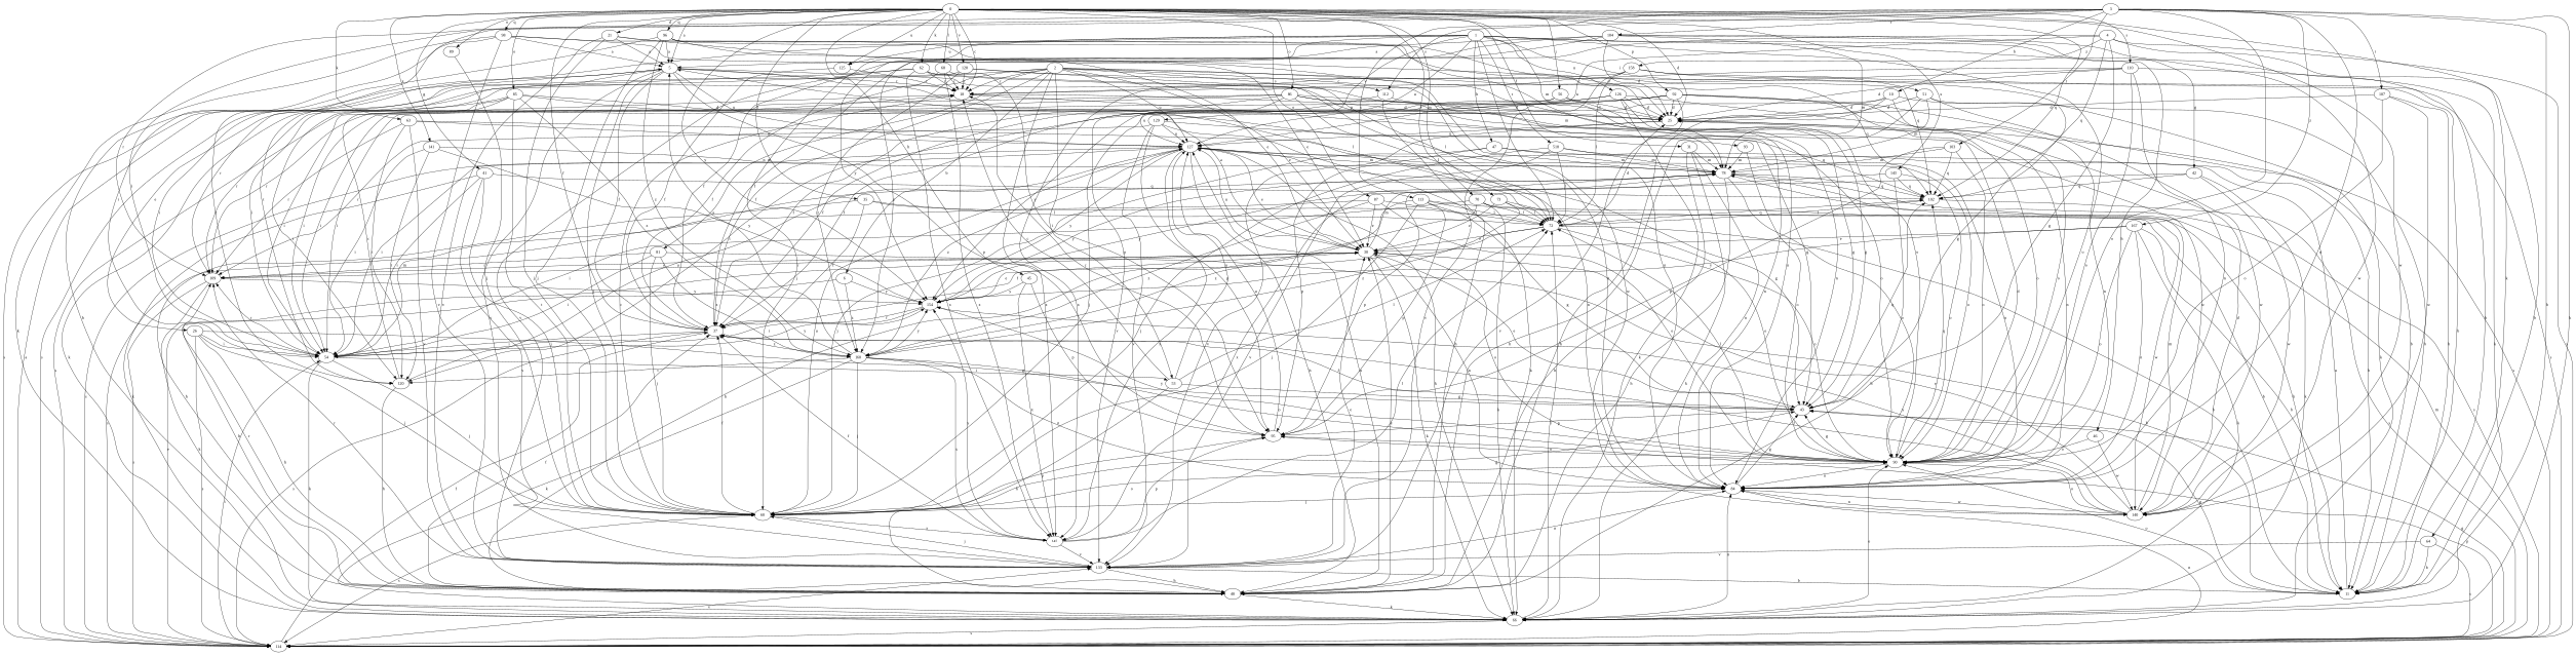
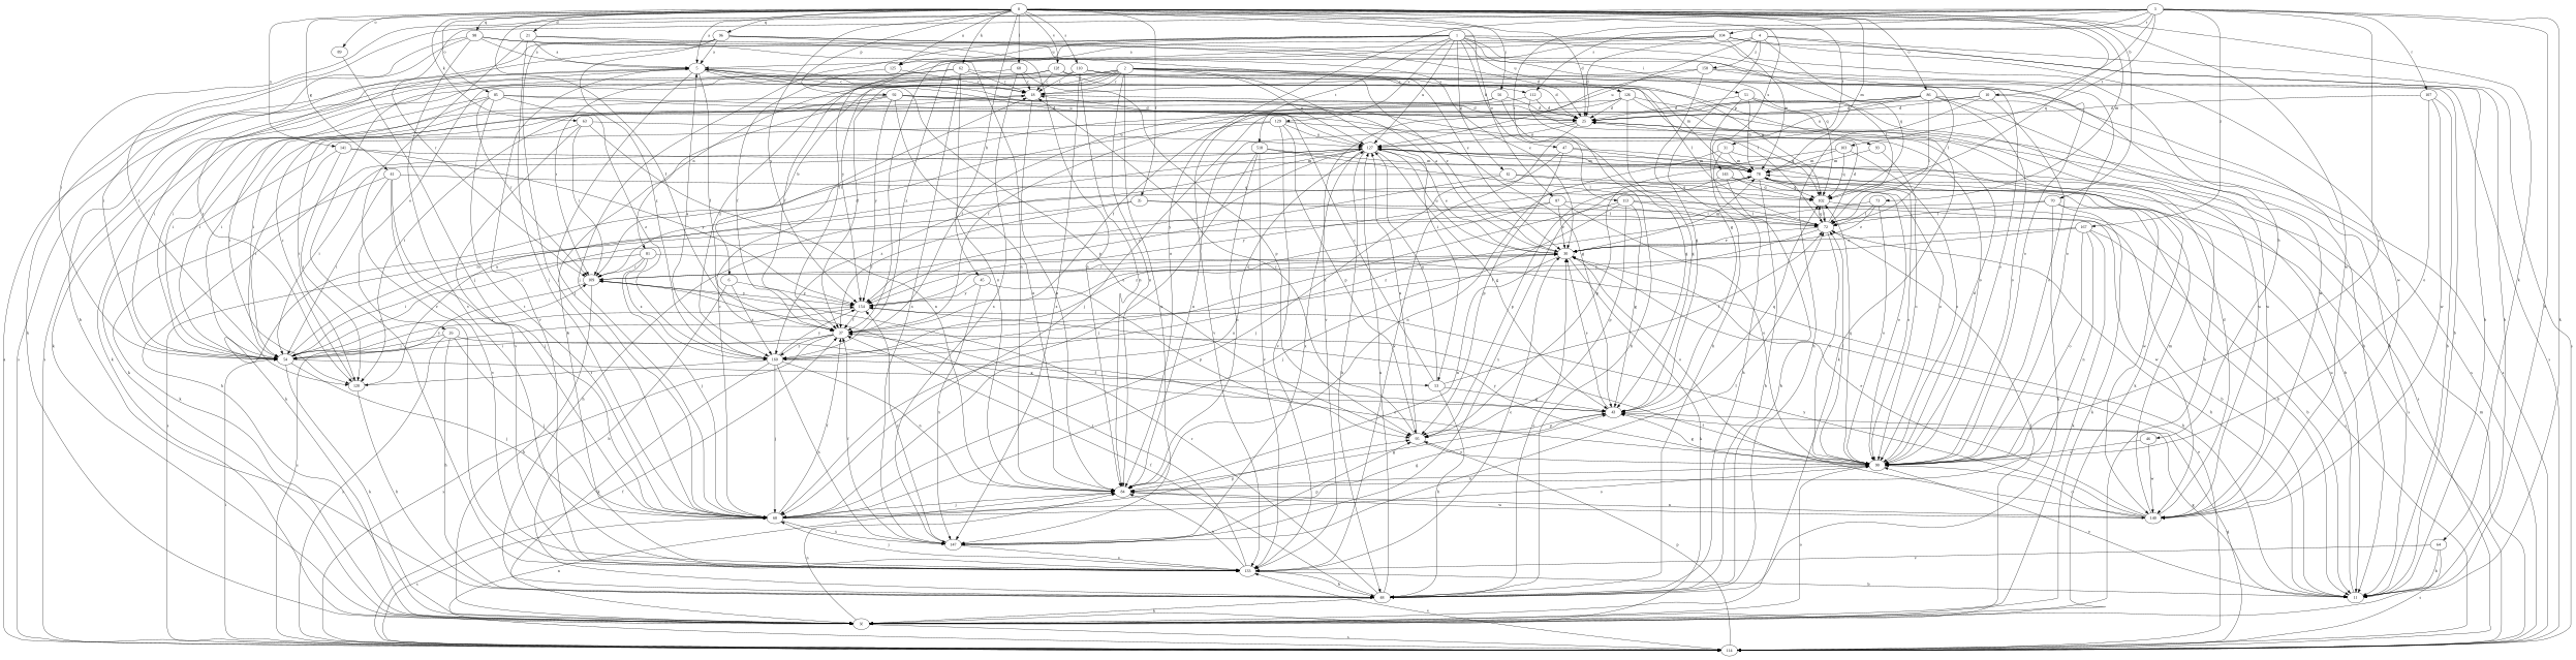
  strict digraph {
    fontname="Liberation Serif"
    node [fontname="Liberation Serif"]
    edge [fontname="Liberation Serif"]
    0
    5
    18
    21
    25
    31
    35
    37
    41
    45
    56
    62
    63
    64
    68
    70
    73
    78
    85
    86
    87
    89
    92
    96
    98
    102
    110
    125
    128
    140
    141
    143
    154
    60
    72
    127
    54
    114
    93
    95
    133
    84
    90
    66
    48
    11
    160
    147
    43
    109
    120
    30
    1
    42
    46
    47
    51
    n58 [label=518]
    126
    129
    2
    6
    26
    53
    81
    112
    3
    10
    103
    104
    107
    113
    n73 [label=167]
    4
    158
    0 -> 5 [label=a]
-   0 -> 18 [label=c]
    0 -> 21 [label=d]
    0 -> 25 [label=d]
    0 -> 31 [label=f]
    0 -> 35 [label=f]
    0 -> 37 [label=f]
    0 -> 41 [label=g]
    0 -> 45 [label=h]
    0 -> 56 [label=j]
    0 -> 62 [label=k]
    0 -> 63 [label=k]
    0 -> 64 [label=k]
    0 -> 68 [label=l]
    0 -> 70 [label=l]
    0 -> 73 [label=m]
    0 -> 78 [label=m]
    0 -> 85 [label=o]
    0 -> 86 [label=o]
    0 -> 87 [label=o]
    0 -> 89 [label=o]
    0 -> 92 [label=p]
    0 -> 96 [label=q]
    0 -> 98 [label=q]
    0 -> 102 [label=q]
    0 -> 110 [label=s]
    0 -> 125 [label=u]
    0 -> 128 [label=v]
    0 -> 140 [label=w]
    0 -> 141 [label=x]
    0 -> 143 [label=x]
    0 -> 154 [label=y]
    5 -> 18 [label=c]
    5 -> 37 [label=f]
    5 -> 60 [label=j]
    5 -> 72 [label=l]
    5 -> 127 [label=u]
    5 -> 54 [label=i]
    5 -> 114 [label=s]
    5 -> 93 [label=p]
    5 -> 95 [label=p]
    5 -> 133 [label=v]
    18 -> 25 [label=d]
    18 -> 54 [label=i]
    18 -> 84 [label=n]
    21 -> 5 [label=a]
    21 -> 60 [label=j]
    21 -> 133 [label=v]
    21 -> 84 [label=n]
    21 -> 90 [label=o]
    25 -> 127 [label=u]
    25 -> 133 [label=v]
    25 -> 84 [label=n]
    31 -> 78 [label=m]
    31 -> 84 [label=n]
    31 -> 66 [label=k]
    31 -> 48 [label=h]
    35 -> 37 [label=f]
    35 -> 72 [label=l]
    35 -> 48 [label=h]
    35 -> 11 [label=b]
    37 -> 54 [label=i]
    37 -> 114 [label=s]
    37 -> 160 [label=z]
    41 -> 102 [label=q]
    41 -> 60 [label=j]
    41 -> 54 [label=i]
    41 -> 133 [label=v]
    41 -> 66 [label=k]
    45 -> 154 [label=y]
    45 -> 95 [label=p]
    45 -> 147 [label=x]
    56 -> 25 [label=d]
    56 -> 54 [label=i]
    56 -> 133 [label=v]
    56 -> 43 [label=g]
    62 -> 18 [label=c]
    62 -> 78 [label=m]
    62 -> 133 [label=v]
    62 -> 84 [label=n]
    62 -> 147 [label=x]
    62 -> 109 [label=r]
    63 -> 127 [label=u]
    63 -> 133 [label=v]
    63 -> 84 [label=n]
    63 -> 109 [label=r]
    63 -> 120 [label=t]
    64 -> 114 [label=s]
    64 -> 133 [label=v]
    64 -> 11 [label=b]
    68 -> 18 [label=c]
    68 -> 37 [label=f]
    68 -> 95 [label=p]
    68 -> 147 [label=x]
    70 -> 72 [label=l]
    70 -> 54 [label=i]
    70 -> 66 [label=k]
    70 -> 48 [label=h]
    70 -> 11 [label=b]
    73 -> 72 [label=l]
    73 -> 90 [label=o]
    73 -> 160 [label=z]
    73 -> 30 [label=e]
    78 -> 102 [label=q]
    78 -> 154 [label=y]
    78 -> 114 [label=s]
    78 -> 90 [label=o]
    78 -> 48 [label=h]
    78 -> 147 [label=x]
    85 -> 25 [label=d]
    85 -> 60 [label=t]
    85 -> 66 [label=k]
    85 -> 160 [label=z]
    85 -> 43 [label=g]
    85 -> 109 [label=r]
    85 -> 120 [label=t]
    86 -> 25 [label=d]
    86 -> 37 [label=f]
    86 -> 140 [label=w]
    86 -> 72 [label=l]
    86 -> 127 [label=u]
    86 -> 114 [label=s]
    86 -> 90 [label=o]
    86 -> 109 [label=r]
    87 -> 72 [label=l]
    87 -> 114 [label=s]
    87 -> 90 [label=o]
    87 -> 160 [label=z]
    87 -> 30 [label=e]
    89 -> 60 [label=j]
    92 -> 25 [label=d]
    92 -> 154 [label=y]
    92 -> 54 [label=i]
    92 -> 133 [label=v]
    92 -> 84 [label=n]
    92 -> 90 [label=o]
    92 -> 11 [label=b]
    92 -> 120 [label=t]
    96 -> 5 [label=a]
    96 -> 25 [label=d]
    96 -> 60 [label=j]
    96 -> 84 [label=n]
    96 -> 48 [label=h]
    96 -> 160 [label=z]
    96 -> 30 [label=e]
    98 -> 5 [label=a]
    98 -> 102 [label=q]
    98 -> 54 [label=i]
    98 -> 133 [label=v]
    98 -> 66 [label=k]
    98 -> 30 [label=e]
    102 -> 72 [label=l]
    102 -> 114 [label=s]
    110 -> 18 [label=c]
    110 -> 25 [label=d]
    110 -> 84 [label=n]
    110 -> 90 [label=o]
    110 -> 66 [label=k]
    110 -> 147 [label=x]
    125 -> 18 [label=c]
    125 -> 37 [label=f]
    128 -> 18 [label=c]
    128 -> 72 [label=l]
    128 -> 114 [label=s]
    128 -> 11 [label=b]
    128 -> 160 [label=z]
    140 -> 25 [label=d]
    140 -> 37 [label=f]
    140 -> 78 [label=m]
    140 -> 154 [label=y]
    140 -> 84 [label=n]
    140 -> 90 [label=o]
    140 -> 30 [label=e]
    141 -> 78 [label=m]
    141 -> 154 [label=y]
    141 -> 54 [label=i]
    141 -> 120 [label=t]
    143 -> 102 [label=q]
    143 -> 95 [label=p]
    143 -> 90 [label=o]
    143 -> 48 [label=h]
    154 -> 37 [label=f]
    154 -> 54 [label=i]
    154 -> 30 [label=e]
    60 -> 18 [label=c]
    60 -> 37 [label=f]
    60 -> 127 [label=u]
    60 -> 114 [label=s]
    60 -> 95 [label=p]
    60 -> 90 [label=o]
    60 -> 147 [label=x]
    60 -> 43 [label=g]
    72 -> 25 [label=d]
    72 -> 37 [label=f]
    72 -> 102 [label=q]
    72 -> 90 [label=o]
    72 -> 11 [label=b]
    72 -> 30 [label=e]
    127 -> 78 [label=m]
    127 -> 154 [label=y]
    127 -> 54 [label=i]
    127 -> 114 [label=s]
    127 -> 90 [label=o]
    127 -> 66 [label=k]
    127 -> 48 [label=h]
    127 -> 160 [label=z]
    127 -> 147 [label=x]
    127 -> 43 [label=g]
    127 -> 30 [label=e]
    54 -> 78 [label=m]
    54 -> 154 [label=y]
    54 -> 60 [label=j]
    54 -> 66 [label=k]
    54 -> 109 [label=r]
    54 -> 53 [label=i]
    114 -> 5 [label=a]
    114 -> 37 [label=f]
    114 -> 78 [label=m]
    114 -> 54 [label=i]
    114 -> 95 [label=p]
    114 -> 133 [label=v]
    114 -> 84 [label=n]
    114 -> 43 [label=g]
    114 -> 30 [label=e]
    93 -> 78 [label=m]
    93 -> 90 [label=o]
    95 -> 18 [label=c]
    95 -> 127 [label=u]
    95 -> 90 [label=o]
    133 -> 60 [label=j]
    133 -> 84 [label=n]
    133 -> 48 [label=h]
    133 -> 11 [label=b]
    133 -> 109 [label=r]
    133 -> 30 [label=e]
    84 -> 140 [label=w]
    84 -> 60 [label=j]
    84 -> 43 [label=g]
    90 -> 25 [label=d]
    90 -> 102 [label=q]
    90 -> 154 [label=y]
    90 -> 72 [label=l]
    90 -> 84 [label=n]
    90 -> 43 [label=g]
    66 -> 72 [label=l]
    66 -> 114 [label=s]
    66 -> 84 [label=n]
    66 -> 90 [label=o]
    48 -> 37 [label=f]
    48 -> 127 [label=u]
    48 -> 66 [label=k]
    48 -> 109 [label=r]
    48 -> 30 [label=e]
    11 -> 127 [label=u]
    11 -> 90 [label=o]
    11 -> 43 [label=g]
    160 -> 5 [label=a]
    160 -> 154 [label=y]
    160 -> 60 [label=j]
    160 -> 84 [label=n]
    160 -> 90 [label=o]
    160 -> 66 [label=k]
    160 -> 147 [label=x]
    160 -> 120 [label=t]
    147 -> 37 [label=f]
    147 -> 154 [label=y]
    147 -> 72 [label=l]
    147 -> 95 [label=p]
    147 -> 133 [label=v]
    43 -> 37 [label=f]
    43 -> 102 [label=q]
    43 -> 95 [label=p]
    43 -> 30 [label=e]
    109 -> 154 [label=y]
    109 -> 114 [label=s]
    109 -> 66 [label=k]
    109 -> 30 [label=e]
    120 -> 18 [label=c]
    120 -> 127 [label=u]
    120 -> 48 [label=h]
    30 -> 5 [label=a]
    30 -> 78 [label=m]
    30 -> 127 [label=u]
    30 -> 84 [label=n]
    30 -> 90 [label=o]
    30 -> 66 [label=k]
    30 -> 109 [label=r]
    1 -> 125 [label=u]
    1 -> 154 [label=y]
    1 -> 60 [label=j]
    1 -> 72 [label=l]
    1 -> 127 [label=u]
    1 -> 90 [label=o]
    1 -> 120 [label=t]
    1 -> 42 [label=g]
    1 -> 46 [label=h]
    1 -> 47 [label=h]
    1 -> 51 [label=i]
    1 -> n58 [label=t]
    1 -> 126 [label=u]
    1 -> 129 [label=v]
    42 -> 102 [label=q]
    42 -> 140 [label=w]
    42 -> 154 [label=y]
    42 -> 66 [label=k]
    46 -> 140 [label=w]
    46 -> 90 [label=o]
    47 -> 78 [label=m]
    47 -> 60 [label=j]
    47 -> 95 [label=p]
    47 -> 11 [label=b]
    51 -> 25 [label=d]
    51 -> 78 [label=m]
    51 -> 140 [label=w]
    51 -> 66 [label=k]
    51 -> 48 [label=h]
    n58 -> 78 [label=m]
    n58 -> 60 [label=j]
    n58 -> 72 [label=l]
    n58 -> 133 [label=v]
    n58 -> 84 [label=n]
    126 -> 25 [label=d]
    126 -> 37 [label=f]
    126 -> 54 [label=i]
    126 -> 114 [label=s]
    126 -> 66 [label=k]
    126 -> 43 [label=g]
    129 -> 102 [label=q]
    129 -> 127 [label=u]
    129 -> 95 [label=p]
    129 -> 133 [label=v]
    129 -> 66 [label=k]
    129 -> 109 [label=r]
    2 -> 18 [label=c]
    2 -> 37 [label=f]
    2 -> 102 [label=q]
    2 -> 140 [label=w]
    2 -> 127 [label=u]
    2 -> 54 [label=i]
    2 -> 84 [label=n]
    2 -> 147 [label=x]
    2 -> 30 [label=e]
    2 -> 6 [label=b]
    2 -> 26 [label=e]
    2 -> 53 [label=i]
    2 -> 81 [label=n]
    2 -> 112 [label=s]
    6 -> 154 [label=y]
    6 -> 48 [label=h]
    6 -> 160 [label=z]
    26 -> 60 [label=j]
    26 -> 54 [label=i]
    26 -> 114 [label=s]
    26 -> 48 [label=h]
    26 -> 43 [label=g]
    53 -> 18 [label=c]
    53 -> 72 [label=l]
    53 -> 127 [label=u]
    53 -> 48 [label=h]
    53 -> 43 [label=g]
    81 -> 60 [label=j]
    81 -> 54 [label=i]
    81 -> 11 [label=b]
    81 -> 160 [label=z]
    81 -> 109 [label=r]
    112 -> 25 [label=d]
    112 -> 37 [label=f]
    112 -> 48 [label=h]
    3 -> 54 [label=i]
    3 -> 84 [label=n]
    3 -> 90 [label=o]
    3 -> 66 [label=k]
    3 -> 11 [label=b]
    3 -> 109 [label=r]
    3 -> 120 [label=t]
    3 -> 112 [label=s]
    3 -> 10 [label=b]
    3 -> 103 [label=r]
    3 -> 104 [label=r]
    3 -> 107 [label=r]
    3 -> 113 [label=s]
    3 -> n73 [label=z]
    10 -> 25 [label=d]
    10 -> 60 [label=j]
    10 -> 90 [label=o]
    10 -> 48 [label=h]
    10 -> 11 [label=b]
    103 -> 78 [label=m]
    103 -> 102 [label=q]
    103 -> 95 [label=p]
    103 -> 90 [label=o]
    104 -> 5 [label=a]
    104 -> 25 [label=d]
    104 -> 37 [label=f]
    104 -> 78 [label=m]
    104 -> 140 [label=w]
    104 -> 11 [label=b]
    104 -> 160 [label=z]
    107 -> 25 [label=d]
    107 -> 140 [label=w]
    107 -> 90 [label=o]
    107 -> 11 [label=b]
    113 -> 140 [label=w]
    113 -> 60 [label=j]
    113 -> 72 [label=l]
    113 -> 95 [label=p]
    113 -> 160 [label=z]
    113 -> 43 [label=g]
    n73 -> 154 [label=y]
    n73 -> 84 [label=n]
    n73 -> 90 [label=o]
    n73 -> 66 [label=k]
    n73 -> 11 [label=b]
    n73 -> 30 [label=e]
    4 -> 37 [label=f]
    4 -> 102 [label=q]
    4 -> 127 [label=u]
    4 -> 114 [label=s]
    4 -> 11 [label=b]
    4 -> 43 [label=g]
    4 -> 158 [label=z]
    158 -> 18 [label=c]
    158 -> 72 [label=l]
    158 -> 114 [label=s]
    158 -> 133 [label=v]
    158 -> 43 [label=g]
  }
